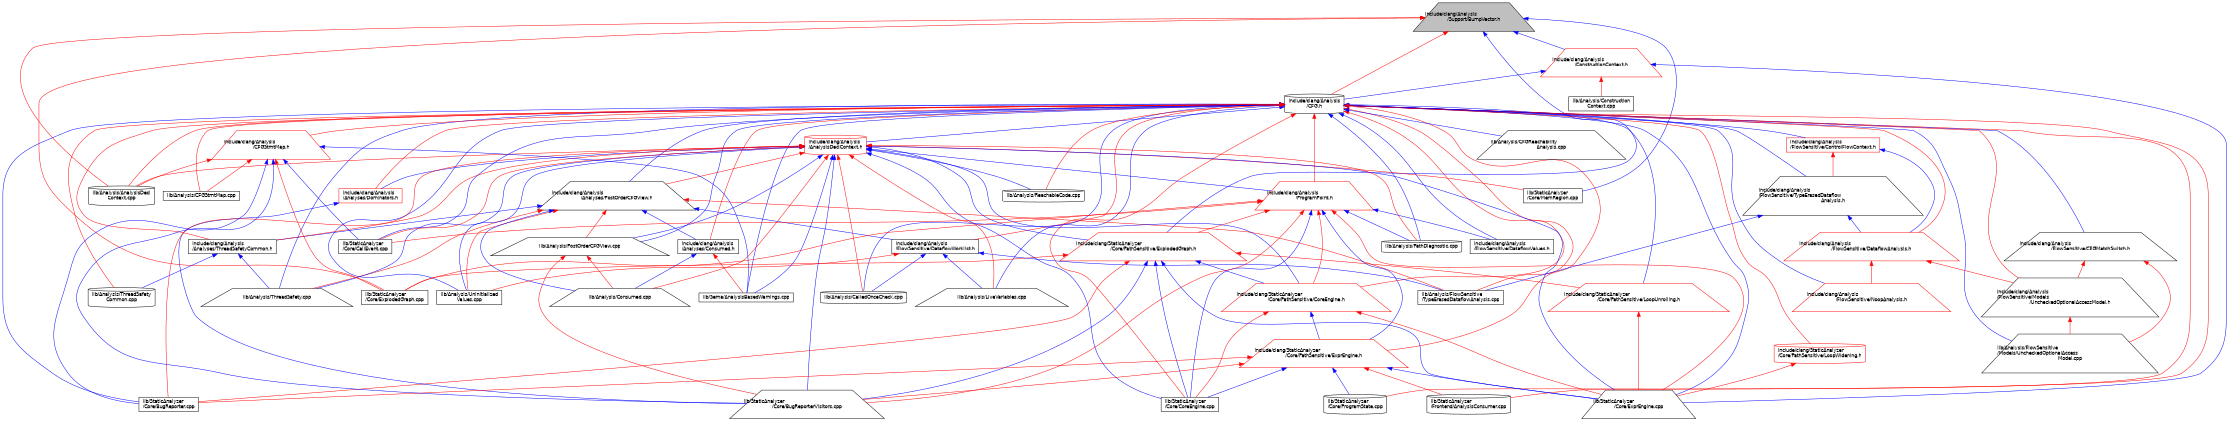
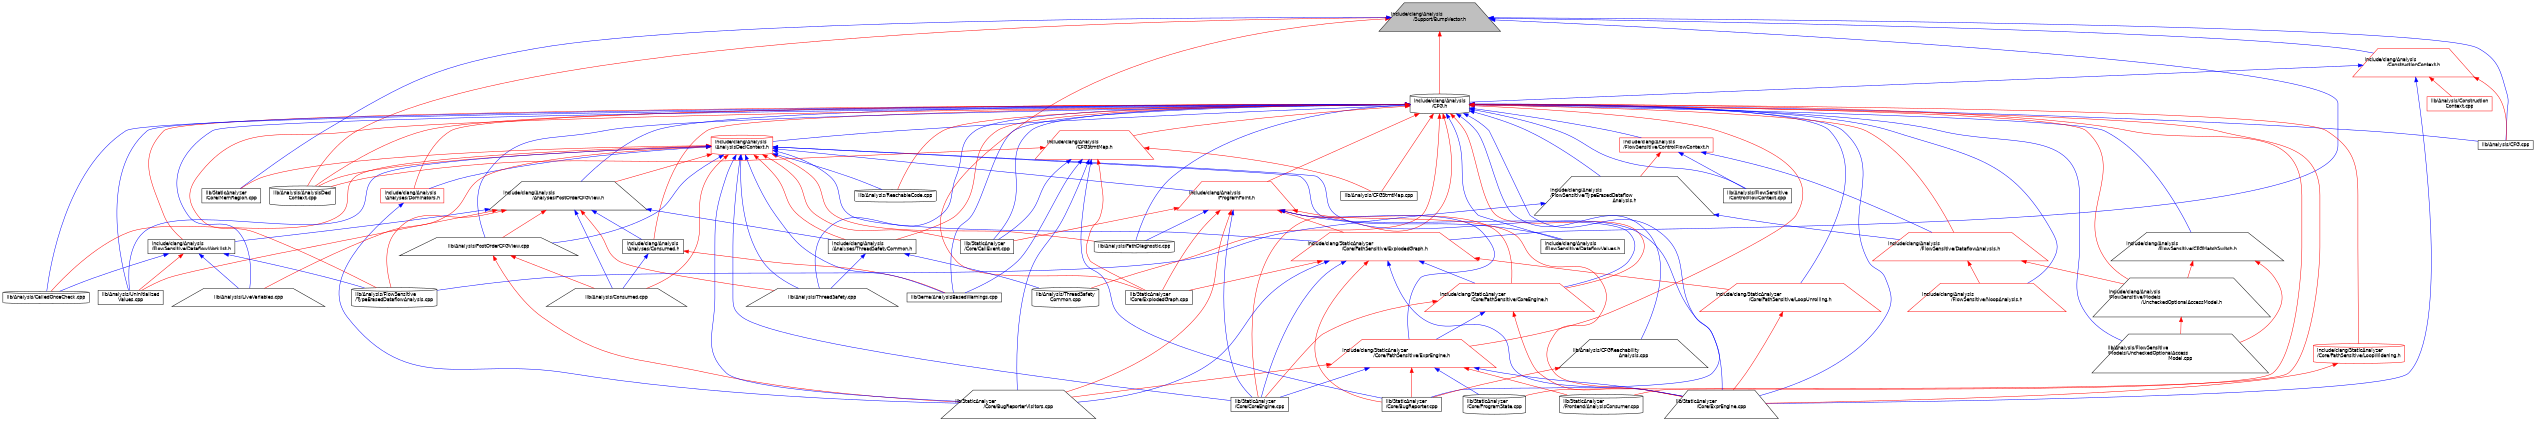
  digraph {
    node [color=black fontname=Helvetica fontsize=10 shape=trapezium]
    edge [color=blue dir=back fontname=Helvetica fontsize=10 labelfontname=Helvetica labelfontsize=10 style=solid]
    n1 [fillcolor=grey75 fontcolor=black height=0.2 label="include/clang/Analysis\l/Support/BumpVector.h" style=filled width=0.4]
    n2 [height=0.2 label="include/clang/Analysis\l/CFG.h" shape=cylinder width=0.4]
    n3 [color=red height=0.2 label="include/clang/StaticAnalyzer\l/Core/PathSensitive/ExplodedGraph.h" width=0.4]
    n4 [height=0.2 label="lib/StaticAnalyzer\l/Core/ExplodedGraph.cpp" shape=box width=0.4]
    n5 [height=0.2 label="lib/Analysis/AnalysisDecl\lContext.cpp" shape=cylinder width=0.4]
    n6 [height=0.2 label="lib/StaticAnalyzer\l/Core/MemRegion.cpp" shape=box width=0.4]
+   n7 [height=0.2 label="lib/Analysis/CFG.cpp" shape=box width=0.4]
    n8 [color=red height=0.2 label="include/clang/Analysis\l/ConstructionContext.h" width=0.4]
    n9 [height=0.2 label="include/clang/Analysis\l/Analyses/Consumed.h" shape=box width=0.4]
    n10 [height=0.2 label="lib/Sema/AnalysisBasedWarnings.cpp" shape=box width=0.4]
    n11 [color=red height=0.2 label="include/clang/Analysis\l/Analyses/Dominators.h" shape=box width=0.4]
    n12 [height=0.2 label="include/clang/Analysis\l/Analyses/PostOrderCFGView.h" width=0.4]
    n13 [height=0.2 label="include/clang/Analysis\l/Analyses/ThreadSafetyCommon.h" shape=box width=0.4]
    n14 [height=0.2 label="lib/Analysis/ThreadSafety.cpp" width=0.4]
    n15 [height=0.2 label="lib/Analysis/ThreadSafety\lCommon.cpp" shape=cylinder width=0.4]
    n16 [height=0.2 label="include/clang/Analysis\l/FlowSensitive/DataflowWorklist.h" shape=box width=0.4]
    n17 [height=0.2 label="lib/Analysis/CalledOnceCheck.cpp" shape=cylinder width=0.4]
-   n18 [height=0.2 label="lib/Analysis/FlowSensitive\l/TypeErasedDataflowAnalysis.cpp" shape=box width=0.4]
+   n18 [height=0.2 label="lib/Analysis/FlowSensitive\l/TypeErasedDataflowAnalysis.cpp" shape=cylinder width=0.4]
    n19 [height=0.2 label="lib/Analysis/LiveVariables.cpp" width=0.4]
    n20 [height=0.2 label="lib/Analysis/Uninitialized\lValues.cpp" shape=box width=0.4]
    n21 [height=0.2 label="lib/Analysis/PostOrderCFGView.cpp" width=0.4]
    n22 [color=red height=0.2 label="include/clang/Analysis\l/AnalysisDeclContext.h" shape=cylinder width=0.4]
    n23 [color=red height=0.2 label="include/clang/Analysis\l/ProgramPoint.h" width=0.4]
    n24 [height=0.2 label="include/clang/Analysis\l/FlowSensitive/DataflowValues.h" shape=box width=0.4]
    n25 [color=red height=0.2 label="include/clang/StaticAnalyzer\l/Core/PathSensitive/CoreEngine.h" width=0.4]
    n26 [color=red height=0.2 label="include/clang/StaticAnalyzer\l/Core/PathSensitive/ExprEngine.h" width=0.4]
    n27 [height=0.2 label="lib/StaticAnalyzer\l/Core/BugReporter.cpp" shape=box width=0.4]
    n28 [height=0.2 label="lib/StaticAnalyzer\l/Core/CoreEngine.cpp" shape=box width=0.4]
    n29 [height=0.2 label="lib/StaticAnalyzer\l/Core/ExprEngine.cpp" width=0.4]
    n30 [height=0.2 label="lib/StaticAnalyzer\l/Core/ProgramState.cpp" shape=cylinder width=0.4]
    n31 [height=0.2 label="lib/StaticAnalyzer\l/Frontend/AnalysisConsumer.cpp" shape=cylinder width=0.4]
    n32 [color=red height=0.2 label="include/clang/StaticAnalyzer\l/Core/PathSensitive/LoopUnrolling.h" width=0.4]
    n33 [height=0.2 label="lib/Analysis/PathDiagnostic.cpp" shape=cylinder width=0.4]
    n34 [height=0.2 label="lib/StaticAnalyzer\l/Core/CallEvent.cpp" shape=box width=0.4]
    n35 [height=0.2 label="lib/Analysis/ReachableCode.cpp" shape=cylinder width=0.4]
    n36 [color=red height=0.2 label="include/clang/Analysis\l/CFGStmtMap.h" width=0.4]
    n37 [height=0.2 label="lib/Analysis/CFGStmtMap.cpp" shape=box width=0.4]
    n38 [height=0.2 label="include/clang/Analysis\l/FlowSensitive/CFGMatchSwitch.h" width=0.4]
    n39 [height=0.2 label="include/clang/Analysis\l/FlowSensitive/Models\l/UncheckedOptionalAccessModel.h" width=0.4]
    n40 [height=0.2 label="lib/Analysis/FlowSensitive\l/Models/UncheckedOptionalAccess\lModel.cpp" width=0.4]
    n41 [color=red height=0.2 label="include/clang/Analysis\l/FlowSensitive/ControlFlowContext.h" shape=box width=0.4]
    n42 [color=red height=0.2 label="include/clang/Analysis\l/FlowSensitive/DataflowAnalysis.h" width=0.4]
    n43 [color=red height=0.2 label="include/clang/Analysis\l/FlowSensitive/NoopAnalysis.h" width=0.4]
    n44 [height=0.2 label="include/clang/Analysis\l/FlowSensitive/TypeErasedDataflow\lAnalysis.h" width=0.4]
+   n45 [height=0.2 label="lib/Analysis/FlowSensitive\l/ControlFlowContext.cpp" shape=box width=0.4]
    n46 [color=red height=0.2 label="include/clang/StaticAnalyzer\l/Core/PathSensitive/LoopWidening.h" shape=cylinder width=0.4]
    n47 [height=0.2 label="lib/Analysis/CFGReachability\lAnalysis.cpp" width=0.4]
    n48 [height=0.2 label="lib/StaticAnalyzer\l/Core/BugReporterVisitors.cpp" width=0.4]
-   n49 [height=0.2 label="lib/Analysis/Construction\lContext.cpp" shape=box width=0.4]
+   n49 [color=red height=0.2 label="lib/Analysis/Construction\lContext.cpp" shape=box width=0.4]
    n50 [height=0.2 label="lib/Analysis/Consumed.cpp" width=0.4]
    n1 -> n2 [color=red]
    n1 -> n3
    n1 -> n4 [color=red]
    n1 -> n5 [color=red]
    n1 -> n6
+   n1 -> n7
    n1 -> n8
    n2 -> n5 [color=red]
+   n2 -> n7
    n2 -> n9 [color=red]
    n2 -> n10
    n2 -> n11 [color=red]
    n2 -> n12
    n2 -> n13 [color=red]
    n2 -> n14
    n2 -> n15 [color=red]
    n2 -> n16 [color=red]
    n2 -> n17
    n2 -> n18 [color=red]
    n2 -> n19
    n2 -> n20
    n2 -> n21
    n2 -> n22
    n2 -> n23 [color=red]
    n2 -> n24
    n2 -> n25 [color=red]
    n2 -> n26 [color=red]
    n2 -> n27
    n2 -> n28 [color=red]
    n2 -> n29
    n2 -> n30 [color=red]
    n2 -> n31 [color=red]
    n2 -> n32
    n2 -> n33
    n2 -> n34
    n2 -> n35 [color=red]
    n2 -> n36 [color=red]
    n2 -> n37 [color=red]
    n2 -> n38
    n2 -> n39 [color=red]
    n2 -> n40
    n2 -> n41
    n2 -> n42 [color=red]
    n2 -> n43
    n2 -> n44
+   n2 -> n45
    n2 -> n46 [color=red]
    n2 -> n47
    n3 -> n4 [color=red]
    n3 -> n25
    n3 -> n27 [color=red]
    n3 -> n28
    n3 -> n29
    n3 -> n32 [color=red]
    n3 -> n48
    n8 -> n2
+   n8 -> n7 [color=red]
    n8 -> n29
    n8 -> n49 [color=red]
    n9 -> n10 [color=red]
    n9 -> n50
    n11 -> n48
    n12 -> n9
    n12 -> n13
    n12 -> n14 [color=red]
    n12 -> n16
    n12 -> n18 [color=red]
    n12 -> n20 [color=red]
    n12 -> n21 [color=red]
    n12 -> n50
    n13 -> n14
    n13 -> n15
    n16 -> n17
    n16 -> n18
    n16 -> n19
    n16 -> n20 [color=red]
    n21 -> n48 [color=red]
    n21 -> n50 [color=red]
    n22 -> n3
    n22 -> n5 [color=red]
    n22 -> n6 [color=red]
    n22 -> n10
    n22 -> n11
    n22 -> n12 [color=red]
    n22 -> n13 [color=red]
    n22 -> n14
    n22 -> n17 [color=red]
    n22 -> n19 [color=red]
    n22 -> n20
    n22 -> n21
    n22 -> n23
    n22 -> n25
-   n22 -> n27 [color=red]
+   n47 -> n27 [color=red]
    n22 -> n28
    n22 -> n29
    n22 -> n33 [color=red]
    n22 -> n34 [color=red]
    n22 -> n35
    n22 -> n48
    n22 -> n50 [color=red]
    n23 -> n3 [color=red]
    n23 -> n4 [color=red]
    n23 -> n24
    n23 -> n25 [color=red]
    n23 -> n26
    n23 -> n28
    n23 -> n29 [color=red]
    n23 -> n33
    n23 -> n34 [color=red]
    n23 -> n48 [color=red]
    n25 -> n26
    n25 -> n28 [color=red]
    n25 -> n29 [color=red]
    n26 -> n27 [color=red]
    n26 -> n28
    n26 -> n29
    n26 -> n30
    n26 -> n31 [color=red]
    n26 -> n48 [color=red]
    n32 -> n29 [color=red]
    n36 -> n4 [color=red]
    n36 -> n5 [color=red]
    n36 -> n10
    n36 -> n27
    n36 -> n34
    n36 -> n37 [color=red]
    n36 -> n48
    n38 -> n39 [color=red]
    n38 -> n40 [color=red]
    n39 -> n40 [color=red]
    n41 -> n42
    n41 -> n44 [color=red]
+   n41 -> n45
    n42 -> n39 [color=red]
    n42 -> n43 [color=red]
    n44 -> n18
    n44 -> n42
    n46 -> n29 [color=red]
  }
